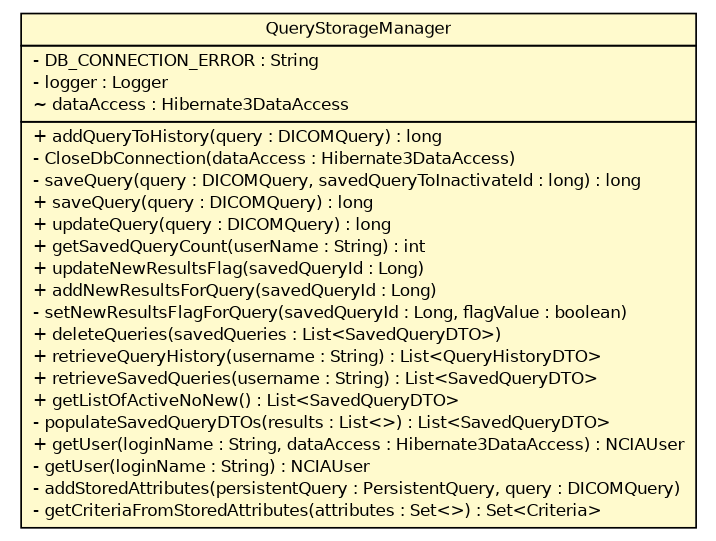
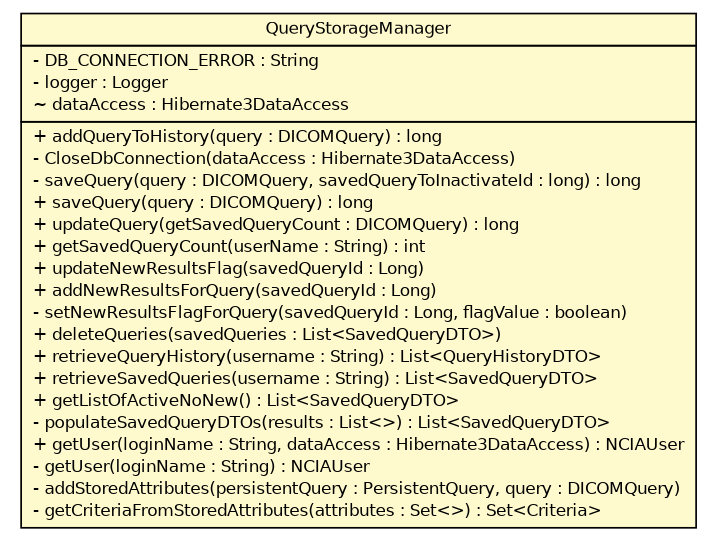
  digraph {
-   n1 [fontcolor=black fontname=Helvetica fontsize=10.0 label=<<table border="0" cellborder="1" cellspacing="0" cellpadding="2" port="p" bgcolor="lemonChiffon" href="./QueryStorageManager.html"> 		<tr><td><table border="0" cellspacing="0" cellpadding="1"> 			<tr><td> QueryStorageManager </td></tr> 		</table></td></tr> 		<tr><td><table border="0" cellspacing="0" cellpadding="1"> 			<tr><td align="left"> - DB_CONNECTION_ERROR : String </td></tr> 			<tr><td align="left"> - logger : Logger </td></tr> 			<tr><td align="left"> ~ dataAccess : Hibernate3DataAccess </td></tr> 		</table></td></tr> 		<tr><td><table border="0" cellspacing="0" cellpadding="1"> 			<tr><td align="left"> + addQueryToHistory(query : DICOMQuery) : long </td></tr> 			<tr><td align="left"> - CloseDbConnection(dataAccess : Hibernate3DataAccess) </td></tr> 			<tr><td align="left"> - saveQuery(query : DICOMQuery, savedQueryToInactivateId : long) : long </td></tr> 			<tr><td align="left"> + saveQuery(query : DICOMQuery) : long </td></tr> 			<tr><td align="left"> + updateQuery(query : DICOMQuery) : long </td></tr> 			<tr><td align="left"> + getSavedQueryCount(userName : String) : int </td></tr> 			<tr><td align="left"> + updateNewResultsFlag(savedQueryId : Long) </td></tr> 			<tr><td align="left"> + addNewResultsForQuery(savedQueryId : Long) </td></tr> 			<tr><td align="left"> - setNewResultsFlagForQuery(savedQueryId : Long, flagValue : boolean) </td></tr> 			<tr><td align="left"> + deleteQueries(savedQueries : List&lt;SavedQueryDTO&gt;) </td></tr> 			<tr><td align="left"> + retrieveQueryHistory(username : String) : List&lt;QueryHistoryDTO&gt; </td></tr> 			<tr><td align="left"> + retrieveSavedQueries(username : String) : List&lt;SavedQueryDTO&gt; </td></tr> 			<tr><td align="left"> + getListOfActiveNoNew() : List&lt;SavedQueryDTO&gt; </td></tr> 			<tr><td align="left"> - populateSavedQueryDTOs(results : List&lt;&gt;) : List&lt;SavedQueryDTO&gt; </td></tr> 			<tr><td align="left"> + getUser(loginName : String, dataAccess : Hibernate3DataAccess) : NCIAUser </td></tr> 			<tr><td align="left"> - getUser(loginName : String) : NCIAUser </td></tr> 			<tr><td align="left"> - addStoredAttributes(persistentQuery : PersistentQuery, query : DICOMQuery) </td></tr> 			<tr><td align="left"> - getCriteriaFromStoredAttributes(attributes : Set&lt;&gt;) : Set&lt;Criteria&gt; </td></tr> 		</table></td></tr> 		</table>> shape=plaintext]
+   n1 [fontcolor=black fontname=Helvetica fontsize=10.0 label=<<table border="0" cellborder="1" cellspacing="0" cellpadding="2" port="p" bgcolor="lemonChiffon" href="./QueryStorageManager.html"> 		<tr><td><table border="0" cellspacing="0" cellpadding="1"> 			<tr><td> QueryStorageManager </td></tr> 		</table></td></tr> 		<tr><td><table border="0" cellspacing="0" cellpadding="1"> 			<tr><td align="left"> - DB_CONNECTION_ERROR : String </td></tr> 			<tr><td align="left"> - logger : Logger </td></tr> 			<tr><td align="left"> ~ dataAccess : Hibernate3DataAccess </td></tr> 		</table></td></tr> 		<tr><td><table border="0" cellspacing="0" cellpadding="1"> 			<tr><td align="left"> + addQueryToHistory(query : DICOMQuery) : long </td></tr> 			<tr><td align="left"> - CloseDbConnection(dataAccess : Hibernate3DataAccess) </td></tr> 			<tr><td align="left"> - saveQuery(query : DICOMQuery, savedQueryToInactivateId : long) : long </td></tr> 			<tr><td align="left"> + saveQuery(query : DICOMQuery) : long </td></tr> 			<tr><td align="left"> + updateQuery(getSavedQueryCount : DICOMQuery) : long </td></tr> 			<tr><td align="left"> + getSavedQueryCount(userName : String) : int </td></tr> 			<tr><td align="left"> + updateNewResultsFlag(savedQueryId : Long) </td></tr> 			<tr><td align="left"> + addNewResultsForQuery(savedQueryId : Long) </td></tr> 			<tr><td align="left"> - setNewResultsFlagForQuery(savedQueryId : Long, flagValue : boolean) </td></tr> 			<tr><td align="left"> + deleteQueries(savedQueries : List&lt;SavedQueryDTO&gt;) </td></tr> 			<tr><td align="left"> + retrieveQueryHistory(username : String) : List&lt;QueryHistoryDTO&gt; </td></tr> 			<tr><td align="left"> + retrieveSavedQueries(username : String) : List&lt;SavedQueryDTO&gt; </td></tr> 			<tr><td align="left"> + getListOfActiveNoNew() : List&lt;SavedQueryDTO&gt; </td></tr> 			<tr><td align="left"> - populateSavedQueryDTOs(results : List&lt;&gt;) : List&lt;SavedQueryDTO&gt; </td></tr> 			<tr><td align="left"> + getUser(loginName : String, dataAccess : Hibernate3DataAccess) : NCIAUser </td></tr> 			<tr><td align="left"> - getUser(loginName : String) : NCIAUser </td></tr> 			<tr><td align="left"> - addStoredAttributes(persistentQuery : PersistentQuery, query : DICOMQuery) </td></tr> 			<tr><td align="left"> - getCriteriaFromStoredAttributes(attributes : Set&lt;&gt;) : Set&lt;Criteria&gt; </td></tr> 		</table></td></tr> 		</table>> shape=plaintext]
  }
